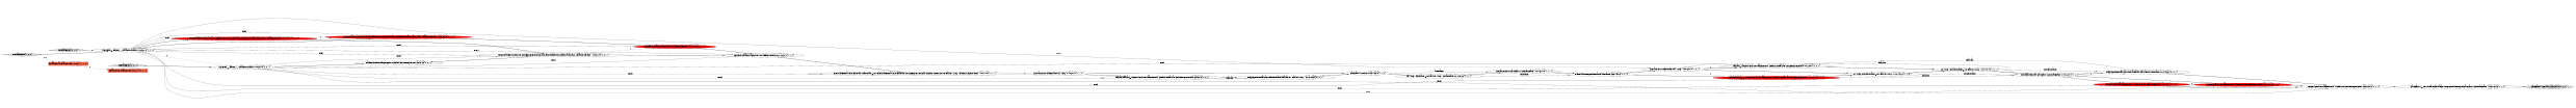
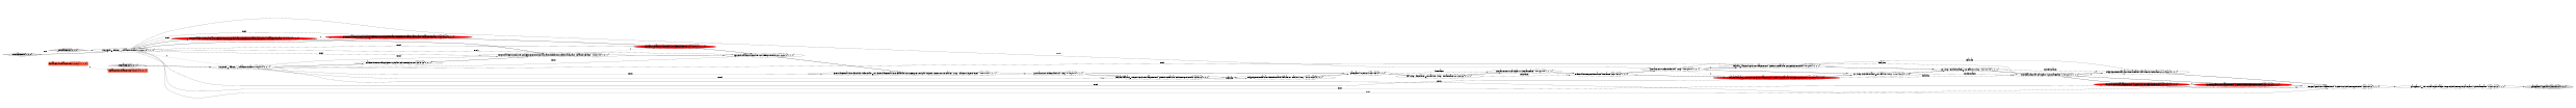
  digraph {
    rankdir=LR
    node [fillcolor=white shape=ellipse style=filled]
    edge [style=bold]
    n1 [fillcolor=red label="_setupTool.addResourceToCluster(CLUSTER_NAME,testDb,5,BuiltInStateModelDefinitions.LeaderStandby.name(),rebalanceMode.name())@@@4@@@['1', '0', '0']"]
    n2 [fillcolor=red label="_gSetupTool.addResourceToCluster(CLUSTER_NAME,testDb,5,BuiltInStateModelDefinitions.LeaderStandby.name(),rebalanceMode.name())@@@4@@@['0', '1', '0']"]
    n3 [label="_setupTool.addResourceToCluster(CLUSTER_NAME,testDb,5,BuiltInStateModelDefinitions.LeaderStandby.name(),rebalanceMode.name())@@@5@@@['1', '0', '1']"]
    n4 [fillcolor=red label="_gSetupTool.rebalanceStorageCluster(CLUSTER_NAME,testDb,3)@@@5@@@['0', '1', '0']"]
    n5 [label="_setupTool.rebalanceStorageCluster(CLUSTER_NAME,testDb,3)@@@6@@@['1', '1', '1']"]
    n6 [label="IdealState idealState = _setupTool.getClusterManagementTool().getResourceIdealState(CLUSTER_NAME,testDb)@@@9@@@['0', '0', '1']"]
    n7 [label="verifyAssignmentInIdealStateWithPersistEnabled(idealState,new HashSet<String>())@@@10@@@['0', '0', '1']"]
    n8 [label="_participants(0(.syncStop()@@@11@@@['1', '1', '1']"]
    n9 [label="excludedInstances.add(_participants(0(.getInstanceName())@@@18@@@['1', '1', '1']"]
    n10 [fillcolor=red label="_gSetupTool.getClusterManagementTool().dropResource(CLUSTER_NAME,testDb)@@@17@@@['0', '1', '0']"]
    n11 [label="verifyAssignmentInIdealStateWithPersistEnabled(idealState,excludedInstances)@@@19@@@['0', '0', '1']"]
    n12 [fillcolor=red label="_setupTool.getClusterManagementTool().dropResource(CLUSTER_NAME,testDb)@@@17@@@['1', '0', '0']"]
    n13 [label="_setupTool.getClusterManagementTool().dropResource(CLUSTER_NAME,testDb)@@@20@@@['1', '1', '1']"]
    n14 [label="idealState = _setupTool.getClusterManagementTool().getResourceIdealState(CLUSTER_NAME,testDb)@@@16@@@['0', '0', '1']"]
    n15 [label="Set<String> excludedInstances = new HashSet<String>()@@@17@@@['1', '1', '1']"]
    n16 [label="_participants(0( = new MockParticipantManager(ZK_ADDR,CLUSTER_NAME,_participants(0(.getInstanceName())@@@21@@@['1', '1', '1']"]
    n17 [fillcolor=lightgray label="_participants(0(.syncStart()@@@22@@@['0', '0', '1']"]
    n18 [fillcolor=lightgray label="testDisablePersist['1', '0', '0']" shape=diamond]
    n19 [fillcolor=tomato label="RebalanceMode rebalanceMode@@@2@@@['1', '1', '0']" shape=box]
    n20 [label="String testDb = \"TestDB2-\" + rebalanceMode.name()@@@3@@@['1', '1', '0']"]
    n21 [fillcolor=tomato label="RebalanceMode rebalanceMode@@@2@@@['0', '0', '1']" shape=box]
    n22 [label="Assert.assertTrue(verifierBuilder.build().verify())@@@15@@@['1', '0', '1']"]
    n23 [fillcolor=red label="IdealState idealState = _gSetupTool.getClusterManagementTool().getResourceIdealState(CLUSTER_NAME,testDb)@@@13@@@['0', '1', '0']"]
    n24 [label="String testDb = \"TestDB1-\" + rebalanceMode.name()@@@3@@@['0', '0', '1']"]
    n25 [label="Assert.assertTrue(verifierBuilder.build().verify())@@@8@@@['1', '1', '1']"]
    n26 [label="Set<String> liveInstances = new HashSet<String>(_instanceNames)@@@12@@@['1', '1', '1']"]
    n27 [label="liveInstances.remove(_participants(0(.getInstanceName())@@@13@@@['1', '1', '1']"]
    n28 [label="BestPossibleExternalViewVerifier.Builder verifierBuilder = new BestPossibleExternalViewVerifier.Builder(CLUSTER_NAME).setZkAddr(ZK_ADDR).setResources(new HashSet<String>(Collections.singleton(testDb)))@@@7@@@['1', '1', '1']"]
    n29 [label="verifierBuilder.setExpectLiveInstances(liveInstances)@@@14@@@['1', '1', '1']"]
    n30 [label="Set<String> excludedInstances = new HashSet<String>()@@@14@@@['1', '1', '0']"]
    n31 [label="enablePersistBestPossibleAssignment(_gZkClient,CLUSTER_NAME,true)@@@4@@@['0', '0', '1']"]
    n32 [fillcolor=lightgray label="testDisablePersist['0', '1', '0']" shape=diamond]
    n33 [fillcolor=lightgray label="testEnablePersist['0', '0', '1']" shape=diamond]
    n1 -> n2 [label=0 style=dashed]
    n1 -> n3
    n2 -> n4
    n3 -> n4 [label=0 style=dashed]
    n3 -> n5
    n4 -> n5
    n5 -> n28
    n6 -> n7
    n6 -> n7 [label=idealState style=solid]
    n7 -> n8
    n8 -> n26
    n8 -> n27 [label=liveInstances style=solid]
    n9 -> n10
    n9 -> n11
    n9 -> n11 [label=0 style=dashed]
    n9 -> n12
    n10 -> n13
    n11 -> n13
    n12 -> n10 [label=0 style=dashed]
    n12 -> n13
    n13 -> n16
    n14 -> n11 [label=idealState style=solid]
    n14 -> n15
    n15 -> n9
    n15 -> n11 [label=excludedInstances style=solid]
    n16 -> n17
-   n18 -> n19 [label=true style=dotted]
+   n18 -> n32 [label=true style=dotted]
    n18 -> n20
    n19 -> n21 [label=0 style=dashed]
    n20 -> n1 [label=testDb style=solid]
    n20 -> n1
    n20 -> n2 [label=testDb style=solid]
    n20 -> n2
    n20 -> n3 [label=testDb style=solid]
    n20 -> n4 [label=testDb style=solid]
    n20 -> n5 [label=testDb style=solid]
    n20 -> n10 [label=testDb style=solid]
    n20 -> n12 [label=testDb style=solid]
    n20 -> n22 [label=testDb style=solid]
    n20 -> n23 [label=testDb style=solid]
    n20 -> n24 [label=0 style=dashed]
    n22 -> n9 [label=idealState style=solid]
    n22 -> n14 [label=0 style=dashed]
    n22 -> n14
    n22 -> n23 [label=0 style=dashed]
    n22 -> n30
    n23 -> n9 [label=idealState style=solid]
    n23 -> n30
    n24 -> n3 [label=testDb style=solid]
    n24 -> n5 [label=testDb style=solid]
    n24 -> n6 [label=testDb style=solid]
    n24 -> n13 [label=testDb style=solid]
    n24 -> n14 [label=testDb style=solid]
    n24 -> n28 [label=testDb style=solid]
    n24 -> n31
    n25 -> n6
    n25 -> n8
    n26 -> n27
    n26 -> n29 [label=liveInstances style=solid]
    n27 -> n29
    n28 -> n25
    n29 -> n22
    n29 -> n23
    n30 -> n9 [label=excludedInstances style=solid]
    n30 -> n15
    n31 -> n3
    n32 -> n20
    n33 -> n24
  }
